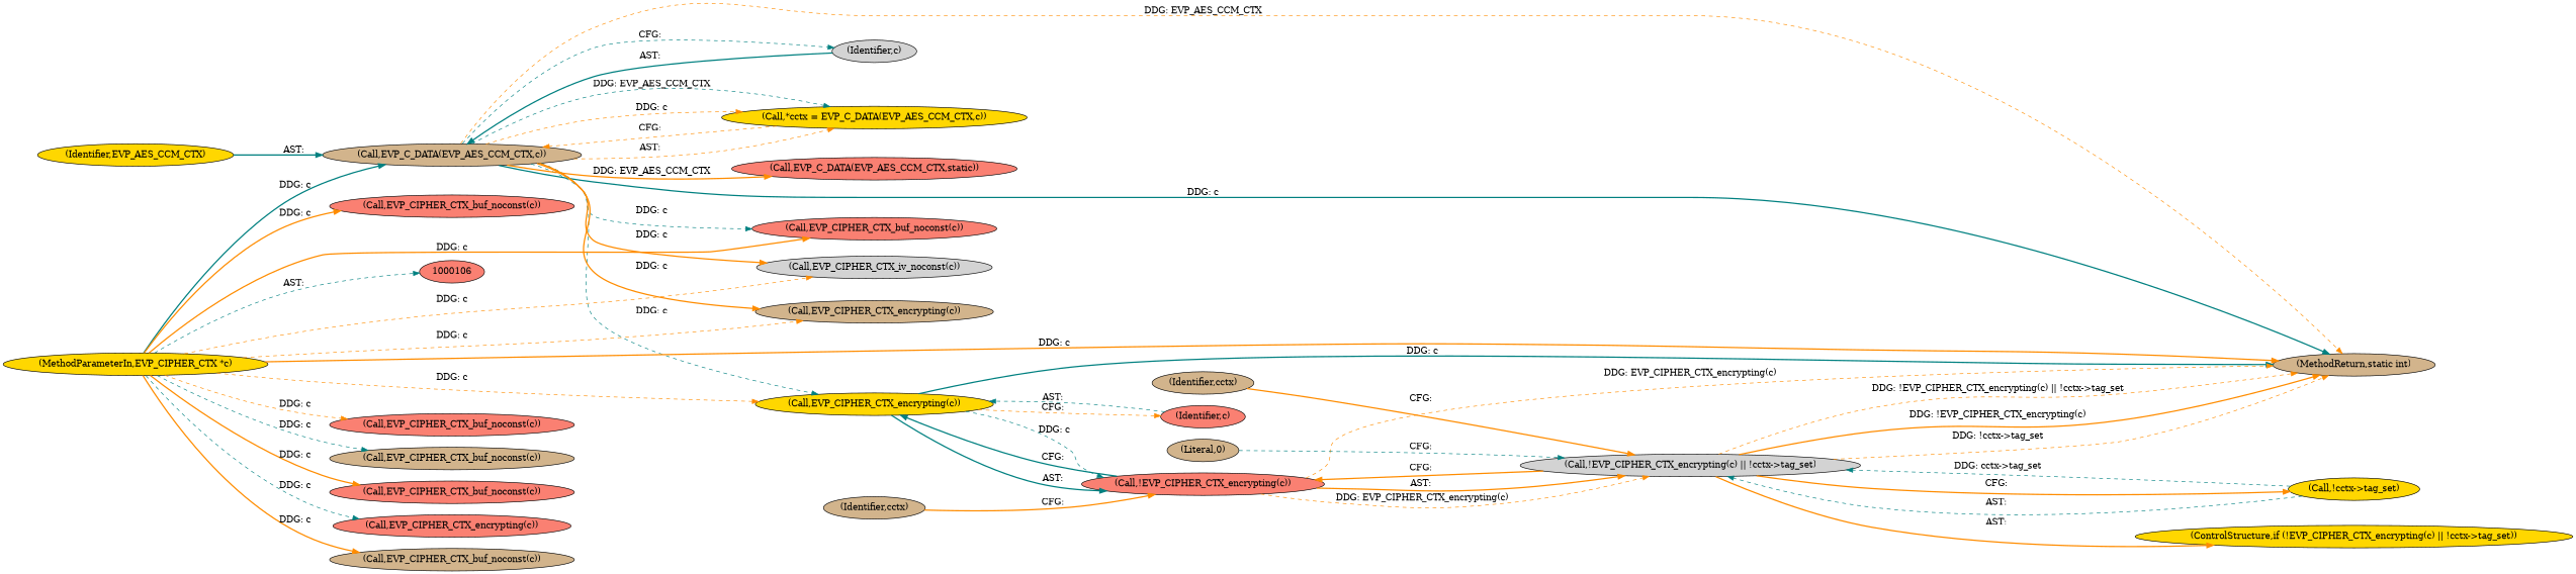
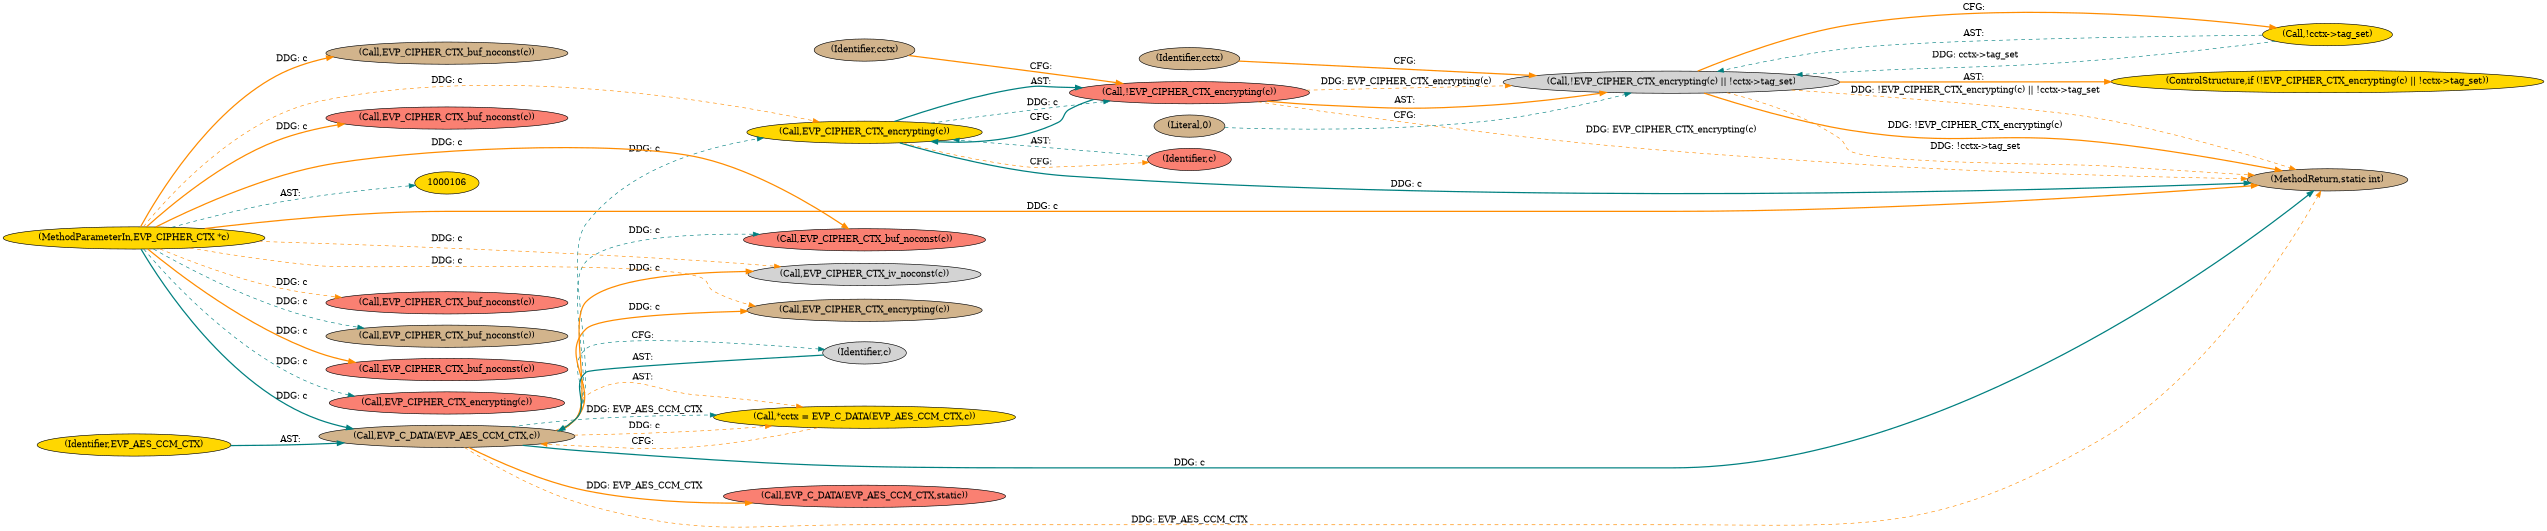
  digraph {
    rankdir=LR
    node [fillcolor=salmon style=filled]
    edge [color=darkorange style=dashed]
    n1 [fillcolor=gold label="(Call,EVP_CIPHER_CTX_encrypting(c))"]
    n2 [label="(Call,!EVP_CIPHER_CTX_encrypting(c))"]
    n3 [fillcolor=tan label="(MethodReturn,static int)"]
    n4 [label="(Identifier,c)"]
    n5 [fillcolor=lightgrey label="(Call,!EVP_CIPHER_CTX_encrypting(c) || !cctx->tag_set)"]
    n6 [fillcolor=tan label="(Call,EVP_C_DATA(EVP_AES_CCM_CTX,c))"]
    n7 [fillcolor=lightgrey label="(Identifier,c)"]
    n8 [label="(Call,EVP_CIPHER_CTX_buf_noconst(c))"]
    n9 [fillcolor=gold label="(Call,*cctx = EVP_C_DATA(EVP_AES_CCM_CTX,c))"]
    n10 [label="(Call,EVP_C_DATA(EVP_AES_CCM_CTX,static))"]
    n11 [fillcolor=lightgrey label="(Call,EVP_CIPHER_CTX_iv_noconst(c))"]
    n12 [fillcolor=tan label="(Call,EVP_CIPHER_CTX_encrypting(c))"]
    n13 [fillcolor=gold label="(MethodParameterIn,EVP_CIPHER_CTX *c)"]
    n14 [label="(Call,EVP_CIPHER_CTX_buf_noconst(c))"]
    n15 [fillcolor=tan label="(Call,EVP_CIPHER_CTX_buf_noconst(c))"]
    n16 [label="(Call,EVP_CIPHER_CTX_buf_noconst(c))"]
    n17 [label="(Call,EVP_CIPHER_CTX_encrypting(c))"]
    n18 [fillcolor=tan label="(Call,EVP_CIPHER_CTX_buf_noconst(c))"]
    n19 [label="(Call,EVP_CIPHER_CTX_buf_noconst(c))"]
-   1000106
+   1000106 [fillcolor=gold]
    n21 [fillcolor=gold label="(Call,!cctx->tag_set)"]
    n22 [fillcolor=gold label="(ControlStructure,if (!EVP_CIPHER_CTX_encrypting(c) || !cctx->tag_set))"]
    n23 [fillcolor=tan label="(Identifier,cctx)"]
    n24 [fillcolor=gold label="(Identifier,EVP_AES_CCM_CTX)"]
    n25 [fillcolor=tan label="(Literal,0)"]
    n26 [fillcolor=tan label="(Identifier,cctx)"]
    n1 -> n2 [color=teal label="AST: " style=bold]
    n1 -> n2 [color=teal label="DDG: c"]
    n1 -> n3 [color=teal label="DDG: c" style=bold]
    n1 -> n4 [label="CFG: "]
    n2 -> n1 [color=teal label="CFG: " style=bold]
    n2 -> n3 [label="DDG: EVP_CIPHER_CTX_encrypting(c)"]
    n2 -> n5 [label="AST: " style=bold]
    n2 -> n5 [label="DDG: EVP_CIPHER_CTX_encrypting(c)"]
    n4 -> n1 [color=teal label="AST: "]
-   n5 -> n2 [label="CFG: " style=bold]
    n5 -> n3 [label="DDG: !cctx->tag_set"]
    n5 -> n3 [label="DDG: !EVP_CIPHER_CTX_encrypting(c) || !cctx->tag_set"]
    n5 -> n3 [label="DDG: !EVP_CIPHER_CTX_encrypting(c)" style=bold]
    n5 -> n21 [label="CFG: " style=bold]
    n5 -> n22 [label="AST: " style=bold]
    n6 -> n1 [color=teal label="DDG: c"]
    n6 -> n3 [color=teal label="DDG: c" style=bold]
    n6 -> n3 [label="DDG: EVP_AES_CCM_CTX"]
    n6 -> n7 [color=teal label="CFG: "]
    n6 -> n8 [color=teal label="DDG: c"]
    n6 -> n9 [label="AST: "]
    n6 -> n9 [color=teal label="DDG: EVP_AES_CCM_CTX"]
    n6 -> n9 [label="DDG: c"]
    n6 -> n10 [label="DDG: EVP_AES_CCM_CTX" style=bold]
    n6 -> n11 [label="DDG: c" style=bold]
    n6 -> n12 [label="DDG: c" style=bold]
    n7 -> n6 [color=teal label="AST: " style=bold]
    n9 -> n6 [label="CFG: "]
    n13 -> n1 [label="DDG: c"]
    n13 -> n3 [label="DDG: c" style=bold]
    n13 -> n6 [color=teal label="DDG: c" style=bold]
    n13 -> n8 [label="DDG: c" style=bold]
    n13 -> n11 [label="DDG: c"]
    n13 -> n12 [label="DDG: c"]
    n13 -> n14 [label="DDG: c"]
    n13 -> n15 [color=teal label="DDG: c"]
    n13 -> n16 [label="DDG: c" style=bold]
    n13 -> n17 [color=teal label="DDG: c"]
    n13 -> n18 [label="DDG: c" style=bold]
    n13 -> n19 [label="DDG: c" style=bold]
    n13 -> 1000106 [color=teal label="AST: "]
    n21 -> n5 [color=teal label="AST: "]
    n21 -> n5 [color=teal label="DDG: cctx->tag_set"]
    n23 -> n5 [label="CFG: " style=bold]
    n24 -> n6 [color=teal label="AST: " style=bold]
    n25 -> n5 [color=teal label="CFG: "]
    n26 -> n2 [label="CFG: " style=bold]
  }
